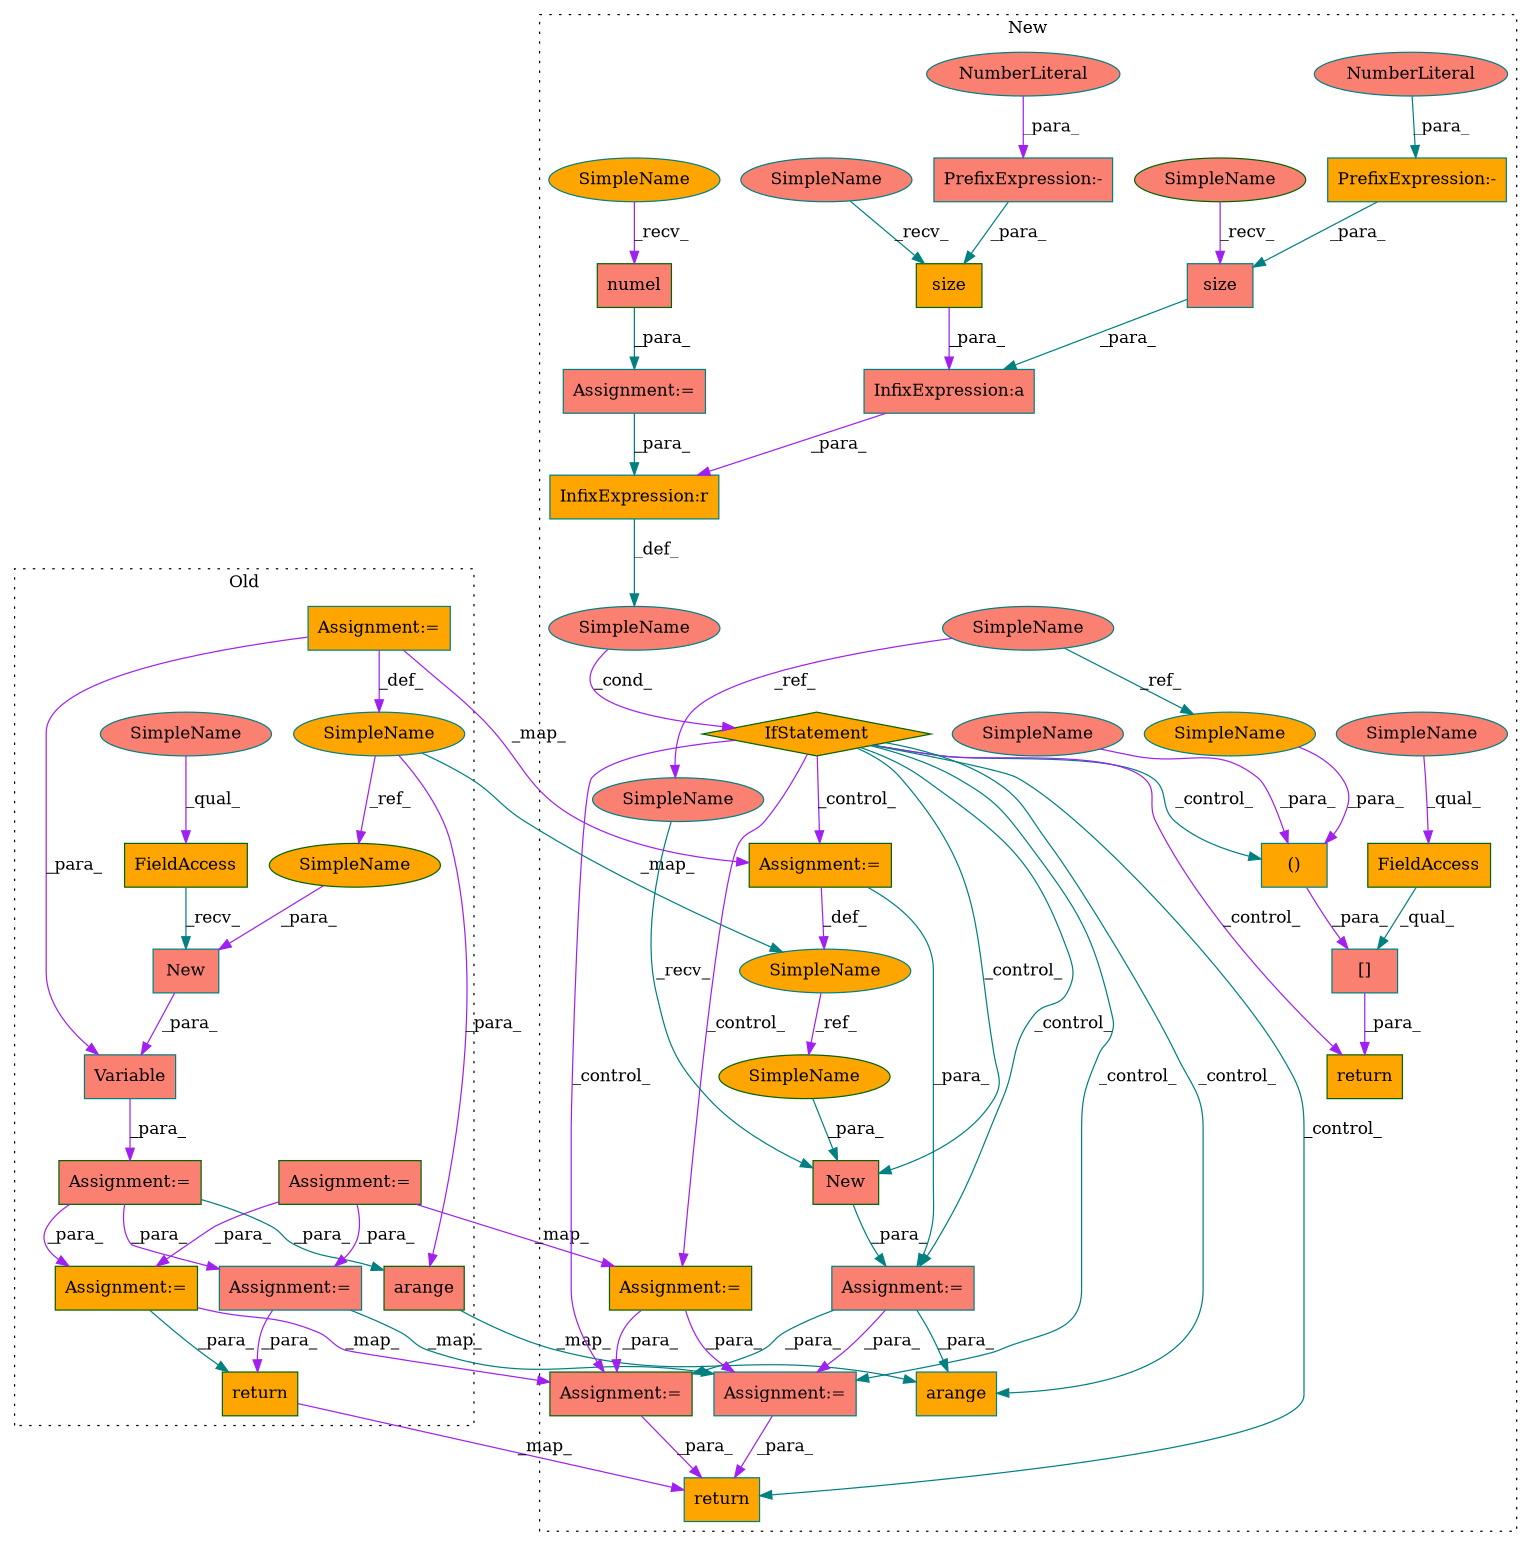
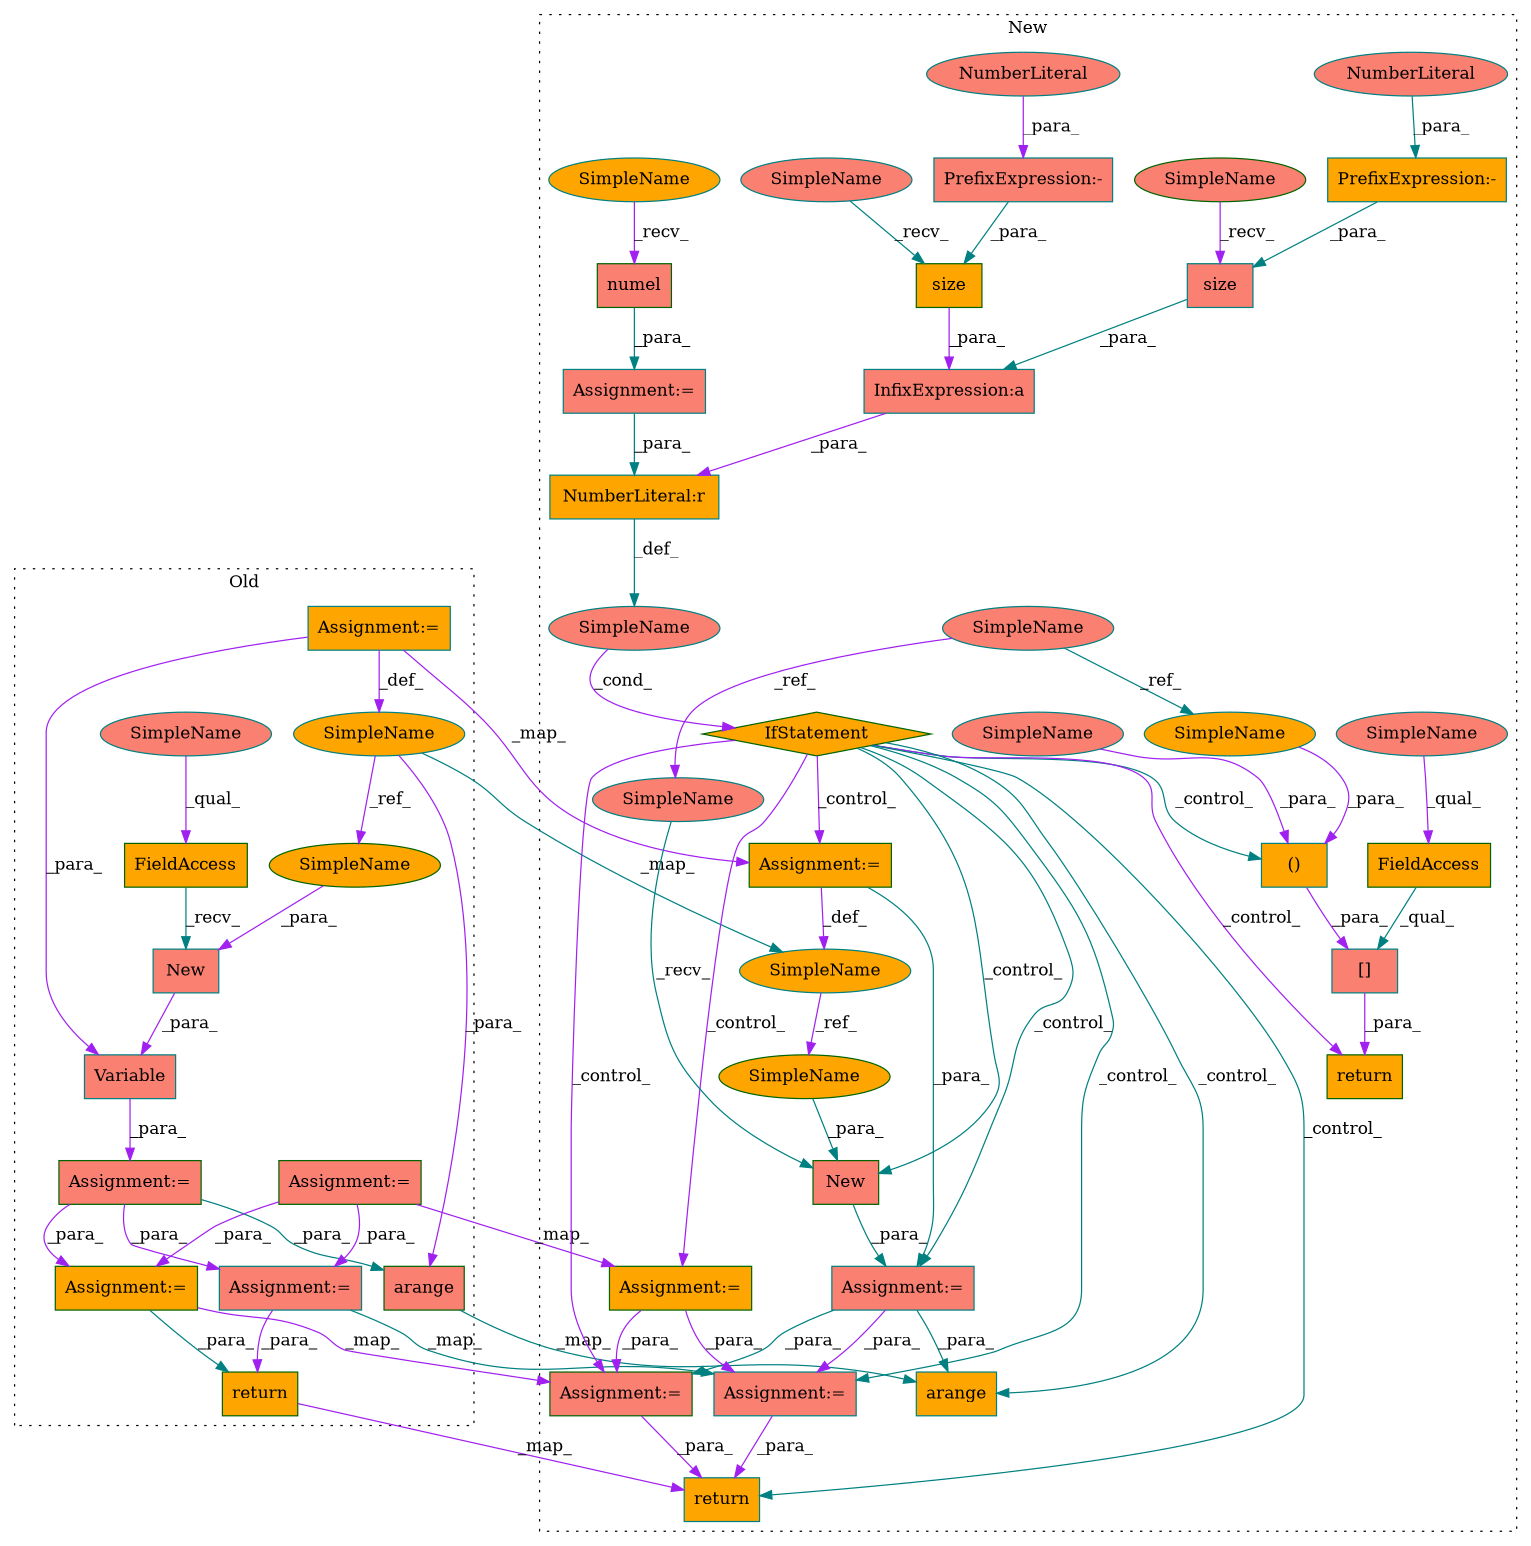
  digraph {
    node [a=42 color=teal fillcolor=salmon l=1 s=2642 shape=box style=filled]
    edge [color=purple]
    n1 [a=32 l="4,1" label=New s="2661,2675"]
    n2 [a=7 color=darkgreen label="Assignment:=" s=2632]
    n3 [a=22 color=darkgreen fillcolor=orange l=18 label=FieldAccess]
    n4 [a=32 l="9,1" label=Variable s="2633,2676"]
    n5 [fillcolor=orange l=10 label=SimpleName s=2584 shape=ellipse]
    n6 [a=32 color=darkgreen l="7,1" label=arange s="2689,2727"]
    n7 [a=7 color=darkgreen fillcolor=orange label="Assignment:=" s=2908]
    n8 [a=7 color=darkgreen label="Assignment:=" s=2556]
    n9 [a=7 label="Assignment:=" s=2743]
    n10 [a=7 fillcolor=orange label="Assignment:=" s=2594]
    n11 [a=41 color=darkgreen fillcolor=orange l=7 label=return s=3081]
    n12 [color=darkgreen fillcolor=orange l=10 label=SimpleName s=2665 shape=ellipse]
    n13 [l=13 label=SimpleName shape=ellipse]
    n14 [a=106 fillcolor=orange l=64 label="()" s=2896]
    n15 [label=SimpleName shape=ellipse l="" s=""]
    n16 [a=41 color=darkgreen fillcolor=orange l=7 label=return s=2866]
    n17 [fillcolor=orange l=10 label=SimpleName s=3024 shape=ellipse]
    n18 [a=32 fillcolor=orange l="7,1" label=arange s="3118,3156"]
    n19 [a=32 color=darkgreen l="4,1" label=New s="3089,3103"]
    n20 [a=27 l=3 label="InfixExpression:a" s=2839]
    n21 [a=2 l="23,2" label="[]" s="2873,2960"]
-   n22 [a=27 fillcolor=orange l=3 label="InfixExpression:r" s=2804]
+   n22 [a=27 fillcolor=orange l=3 label="NumberLiteral:r" s=2804]
    n23 [a=32 l="5,1" label=size s="2814,2821"]
    n24 [a=22 color=darkgreen fillcolor=orange l=15 label=FieldAccess s=2873]
    n25 [a=32 color=darkgreen fillcolor=orange l="5,1" label=size s="2847,2854"]
    n26 [l=13 label=SimpleName s=2598 shape=ellipse]
    n27 [a=32 color=darkgreen l=7 label=numel s=2778]
    n28 [a=25 color=darkgreen fillcolor=orange l="4,2" label=IfStatement s="2791,2856" shape=diamond]
    n29 [a=7 label="Assignment:=" s=2764]
    n30 [a=7 label="Assignment:=" s=3074]
    n31 [a=38 fillcolor=orange label="PrefixExpression:-" s=2819]
    n32 [a=34 label=NumberLiteral s=2820 shape=ellipse]
    n33 [a=38 label="PrefixExpression:-" s=2852]
    n34 [a=34 label=NumberLiteral s=2853 shape=ellipse]
    n35 [a=7 color=darkgreen label="Assignment:=" s=3341]
    n36 [a=7 color=darkgreen fillcolor=orange label="Assignment:=" s=2994]
    n37 [a=7 label="Assignment:=" s=3174]
    n38 [a=7 color=darkgreen fillcolor=orange label="Assignment:=" s=3034]
    n39 [a=41 fillcolor=orange l=7 label=return s=3516]
    n40 [fillcolor=orange l=13 label=SimpleName s=2947 shape=ellipse]
    n41 [l=13 label=SimpleName s=3075 shape=ellipse]
    n42 [color=darkgreen fillcolor=orange l=10 label=SimpleName s=3093 shape=ellipse]
    n43 [l=4 label=SimpleName s=2842 shape=ellipse]
    n44 [l=4 label=SimpleName s=2873 shape=ellipse]
    n45 [color=darkgreen l=4 label=SimpleName s=2809 shape=ellipse]
    n46 [fillcolor=orange l=12 label=SimpleName s=2765 shape=ellipse]
    n47 [l=12 label=SimpleName s=2922 shape=ellipse]
    subgraph cluster_1 {
      label=Old
      style=dotted
      n1
      n2
      n3
      n4
      n5
      n6
      n7
      n8
      n9
      n10
      n11
      n12
      n13
    }
    subgraph cluster_2 {
      label=New
      style=dotted
      n14
      n15
      n16
      n17
      n18
      n19
      n20
      n21
      n22
      n23
      n24
      n25
      n26
      n27
      n28
      n29
      n30
      n31
      n32
      n33
      n34
      n35
      n36
      n37
      n38
      n39
      n40
      n41
      n42
      n43
      n44
      n45
      n46
      n47
    }
    n1 -> n4 [label=_para_]
    n2 -> n6 [color=teal label=_para_]
    n2 -> n7 [label=_para_]
    n2 -> n9 [label=_para_]
    n3 -> n1 [color=teal label=_recv_]
    n4 -> n2 [label=_para_]
    n5 -> n6 [label=_para_]
    n5 -> n12 [label=_ref_]
    n5 -> n17 [color=teal label=_map_]
    n6 -> n18 [color=teal label=_map_]
    n7 -> n11 [color=teal label=_para_]
    n7 -> n35 [label=_map_]
    n8 -> n7 [label=_para_]
    n8 -> n9 [label=_para_]
    n8 -> n36 [label=_map_]
    n9 -> n11 [label=_para_]
    n9 -> n37 [color=teal label=_map_]
    n10 -> n4 [label=_para_]
    n10 -> n5 [label=_def_]
    n10 -> n38 [label=_map_]
    n11 -> n39 [label=_map_]
    n12 -> n1 [label=_para_]
    n13 -> n3 [label=_qual_]
    n14 -> n21 [label=_para_]
    n15 -> n28 [label=_cond_]
    n17 -> n42 [label=_ref_]
    n19 -> n30 [color=teal label=_para_]
    n20 -> n22 [label=_para_]
    n21 -> n16 [label=_para_]
    n22 -> n15 [color=teal label=_def_]
    n23 -> n20 [color=teal label=_para_]
    n24 -> n21 [color=teal label=_qual_]
    n25 -> n20 [label=_para_]
    n26 -> n40 [color=teal label=_ref_]
    n26 -> n41 [label=_ref_]
    n27 -> n29 [color=teal label=_para_]
    n28 -> n14 [color=teal label=_control_]
    n28 -> n16 [label=_control_]
    n28 -> n18 [color=teal label=_control_]
    n28 -> n19 [color=teal label=_control_]
    n28 -> n30 [color=teal label=_control_]
    n28 -> n35 [label=_control_]
    n28 -> n36 [label=_control_]
    n28 -> n37 [color=teal label=_control_]
    n28 -> n38 [label=_control_]
    n28 -> n39 [color=teal label=_control_]
    n29 -> n22 [color=teal label=_para_]
    n30 -> n18 [color=teal label=_para_]
    n30 -> n35 [color=teal label=_para_]
    n30 -> n37 [label=_para_]
    n31 -> n23 [color=teal label=_para_]
    n32 -> n31 [color=teal label=_para_]
    n33 -> n25 [color=teal label=_para_]
    n34 -> n33 [label=_para_]
    n35 -> n39 [label=_para_]
    n36 -> n35 [label=_para_]
    n36 -> n37 [label=_para_]
    n37 -> n39 [label=_para_]
    n38 -> n17 [label=_def_]
    n38 -> n30 [color=teal label=_para_]
    n40 -> n14 [label=_para_]
    n41 -> n19 [color=teal label=_recv_]
    n42 -> n19 [color=teal label=_para_]
    n43 -> n25 [color=teal label=_recv_]
    n44 -> n24 [label=_qual_]
    n45 -> n23 [label=_recv_]
    n46 -> n27 [label=_recv_]
    n47 -> n14 [label=_para_]
  }
